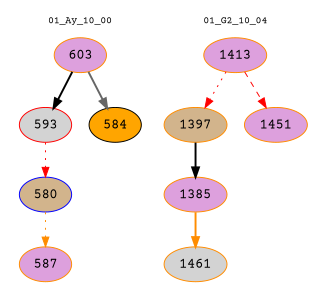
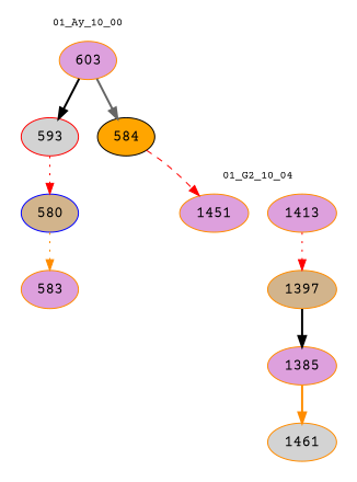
  digraph {
    fontname="Courier Prime"
    node [color=darkorange fillcolor=plum fontname="Courier Prime" style=filled]
    edge [color=red fontname="Courier Prime" style=bold]
    n1 [color=red fillcolor=lightgrey label=593]
    n2 [color=blue fillcolor=tan label=580]
    n3 [label=603]
-   n4 [label=587]
+   n4 [label=583]
    n5 [color=black fillcolor=orange label=584]
    n6 [label=1413]
    n7 [fillcolor=tan label=1397]
    n8 [label=1451]
    n9 [label=1385]
    n10 [fillcolor=lightgrey label=1461]
    subgraph cluster_1 {
      color=white
      fontsize=10
      label="01_Ay_10_00"
      n1
      n2
      n3
      n4
      n5
    }
    subgraph cluster_2 {
      color=white
      fontsize=10
      label="01_G2_10_04"
      n6
      n7
      n8
      n9
      n10
    }
    n1 -> n2 [style=dotted]
    n2 -> n4 [color=darkorange style=dotted]
    n3 -> n1 [color=black]
    n3 -> n5 [color=gray40]
    n6 -> n7 [style=dotted]
-   n6 -> n8 [style=dashed]
+   n5 -> n8 [style=dashed]
    n7 -> n9 [color=black]
    n9 -> n10 [color=darkorange]
  }
